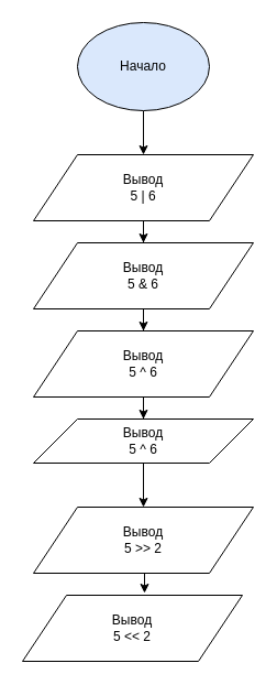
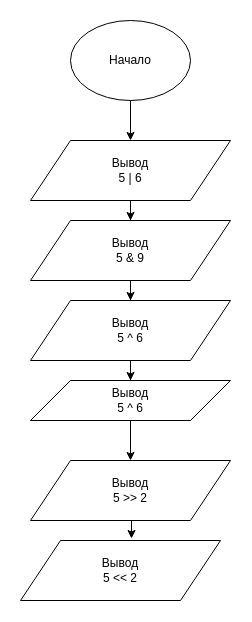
  <mxCell id="0" />
  <mxCell id="1" parent="0" />
  <mxCell id="2" style="edgeStyle=orthogonalEdgeStyle;rounded=0;orthogonalLoop=1;jettySize=auto;html=1;exitX=0.5;exitY=1;exitDx=0;exitDy=0;entryX=0.5;entryY=0;entryDx=0;entryDy=0;" edge="1" parent="1" source="3" target="6"><mxGeometry relative="1" as="geometry"><mxPoint x="130" y="120" as="targetPoint" /></mxGeometry></mxCell>
- <mxCell id="3" value="Начало" style="ellipse;whiteSpace=wrap;html=1;fillColor=#dae8fc;" vertex="1" parent="1"><mxGeometry x="70" y="20" width="120" height="80" as="geometry" /></mxCell>
+ <mxCell id="3" value="Начало" style="ellipse;whiteSpace=wrap;html=1;" vertex="1" parent="1"><mxGeometry x="70" y="20" width="120" height="80" as="geometry" /></mxCell>
  <mxCell id="4" style="edgeStyle=orthogonalEdgeStyle;rounded=0;orthogonalLoop=1;jettySize=auto;html=1;exitX=0.5;exitY=1;exitDx=0;exitDy=0;entryX=0.5;entryY=0;entryDx=0;entryDy=0;" edge="1" parent="1"><mxGeometry relative="1" as="geometry"><mxPoint x="130" y="180" as="sourcePoint" /><mxPoint x="130" y="250" as="targetPoint" /></mxGeometry></mxCell>
  <mxCell id="5" style="edgeStyle=orthogonalEdgeStyle;rounded=0;orthogonalLoop=1;jettySize=auto;html=1;exitX=0.5;exitY=1;exitDx=0;exitDy=0;" edge="1" parent="1" source="6" target="8"><mxGeometry relative="1" as="geometry" /></mxCell>
  <mxCell id="6" value="Вывод&lt;br&gt;&lt;div&gt;5 | 6&lt;/div&gt;" style="shape=parallelogram;perimeter=parallelogramPerimeter;whiteSpace=wrap;html=1;" vertex="1" parent="1"><mxGeometry x="30" y="140" width="200" height="60" as="geometry" /></mxCell>
  <mxCell id="7" style="edgeStyle=orthogonalEdgeStyle;rounded=0;orthogonalLoop=1;jettySize=auto;html=1;exitX=0.5;exitY=1;exitDx=0;exitDy=0;" edge="1" parent="1" source="8" target="10"><mxGeometry relative="1" as="geometry" /></mxCell>
- <mxCell id="8" value="Вывод&lt;br&gt;&lt;div&gt;5 &amp;amp; 6&lt;/div&gt;" style="shape=parallelogram;perimeter=parallelogramPerimeter;whiteSpace=wrap;html=1;" vertex="1" parent="1"><mxGeometry x="30" y="220" width="200" height="60" as="geometry" /></mxCell>
+ <mxCell id="8" value="Вывод&lt;br&gt;&lt;div&gt;5 &amp;amp; 9&lt;/div&gt;" style="shape=parallelogram;perimeter=parallelogramPerimeter;whiteSpace=wrap;html=1;" vertex="1" parent="1"><mxGeometry x="30" y="220" width="200" height="60" as="geometry" /></mxCell>
  <mxCell id="9" style="edgeStyle=orthogonalEdgeStyle;rounded=0;orthogonalLoop=1;jettySize=auto;html=1;exitX=0.5;exitY=1;exitDx=0;exitDy=0;" edge="1" parent="1" source="10" target="12"><mxGeometry relative="1" as="geometry" /></mxCell>
  <mxCell id="10" value="Вывод&lt;br&gt;&lt;div&gt;5 ^ 6&lt;/div&gt;" style="shape=parallelogram;perimeter=parallelogramPerimeter;whiteSpace=wrap;html=1;" vertex="1" parent="1"><mxGeometry x="30" y="300" width="200" height="60" as="geometry" /></mxCell>
  <mxCell id="11" style="edgeStyle=orthogonalEdgeStyle;rounded=0;orthogonalLoop=1;jettySize=auto;html=1;entryX=0.5;entryY=0;entryDx=0;entryDy=0;" edge="1" parent="1" source="12" target="14"><mxGeometry relative="1" as="geometry" /></mxCell>
  <mxCell id="12" value="Вывод&lt;br&gt;&lt;div&gt;5 ^ 6&lt;br&gt;&lt;/div&gt;" style="shape=parallelogram;perimeter=parallelogramPerimeter;whiteSpace=wrap;html=1;" vertex="1" parent="1"><mxGeometry x="30" y="380" width="200" height="40" as="geometry" /></mxCell>
  <mxCell id="13" style="edgeStyle=orthogonalEdgeStyle;rounded=0;orthogonalLoop=1;jettySize=auto;html=1;exitX=0.5;exitY=1;exitDx=0;exitDy=0;entryX=0.555;entryY=-0.033;entryDx=0;entryDy=0;entryPerimeter=0;" edge="1" parent="1" source="14" target="15"><mxGeometry relative="1" as="geometry" /></mxCell>
  <mxCell id="14" value="Вывод&lt;br&gt;&lt;div&gt;5 &amp;gt;&amp;gt; 2&lt;br&gt;&lt;/div&gt;" style="shape=parallelogram;perimeter=parallelogramPerimeter;whiteSpace=wrap;html=1;" vertex="1" parent="1"><mxGeometry x="30" y="460" width="200" height="60" as="geometry" /></mxCell>
  <mxCell id="15" value="Вывод&lt;br&gt;&lt;div&gt;5 &amp;lt;&amp;lt; 2&lt;br&gt;&lt;/div&gt;" style="shape=parallelogram;perimeter=parallelogramPerimeter;whiteSpace=wrap;html=1;" vertex="1" parent="1"><mxGeometry x="20" y="540" width="200" height="60" as="geometry" /></mxCell>
